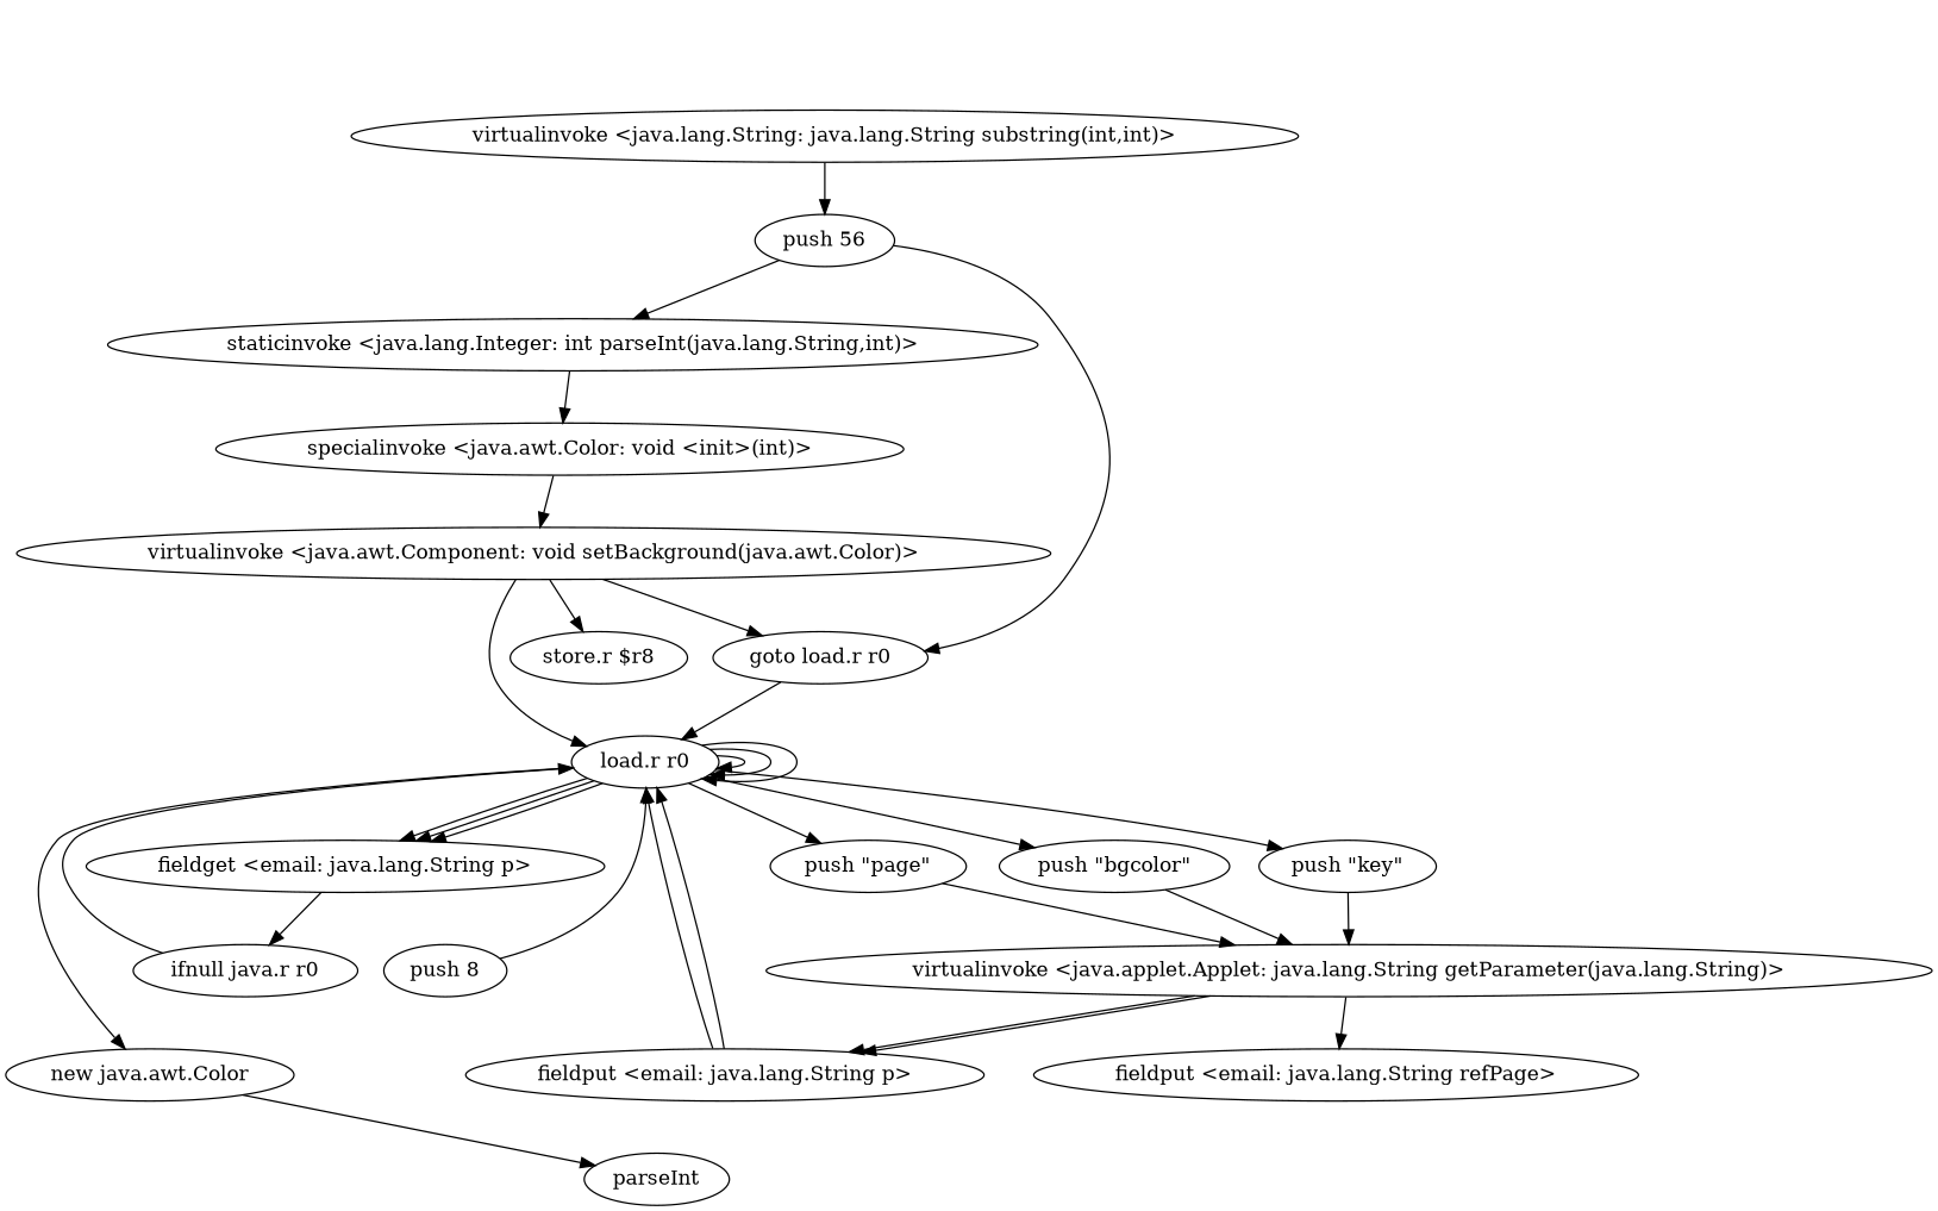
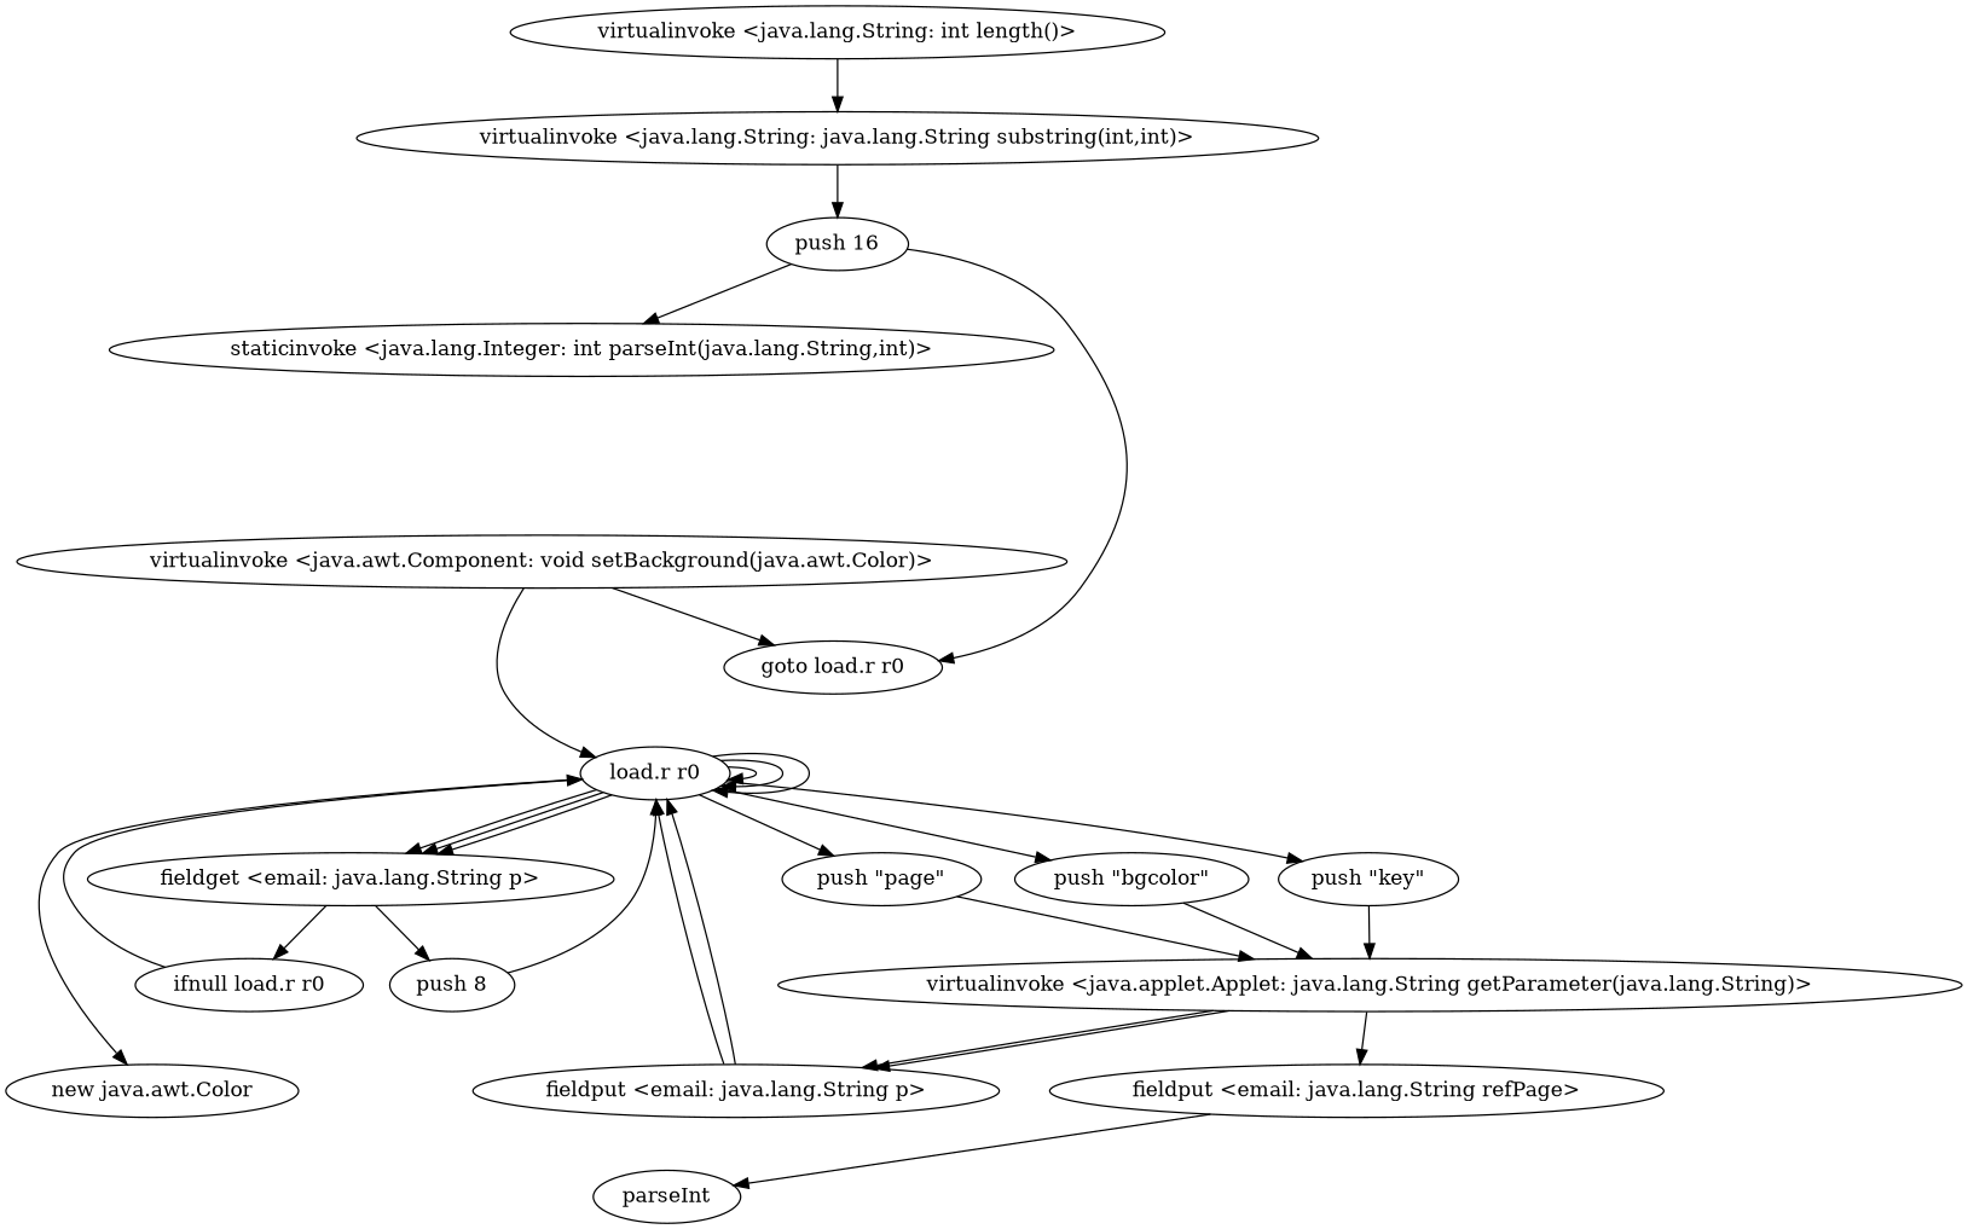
  digraph {
    "load.r r0"
    "push \"bgcolor\""
    "fieldget <email: java.lang.String p>"
    "new java.awt.Color"
    "push \"key\""
    "push \"page\""
    "virtualinvoke <java.applet.Applet: java.lang.String getParameter(java.lang.String)>"
-   "ifnull load.r r0" [label="ifnull java.r r0"]
+   "ifnull load.r r0"
    n9 [label="push 8"]
    "virtualinvoke <java.awt.Component: void setBackground(java.awt.Color)>"
    "goto load.r r0"
-   "store.r $r8"
    "fieldput <email: java.lang.String p>"
    "fieldput <email: java.lang.String refPage>"
    n15 [label=parseInt]
+   "virtualinvoke <java.lang.String: int length()>"
    "virtualinvoke <java.lang.String: java.lang.String substring(int,int)>"
-   "push 16" [label="push 56"]
+   "push 16"
    "staticinvoke <java.lang.Integer: int parseInt(java.lang.String,int)>"
-   "specialinvoke <java.awt.Color: void <init>(int)>"
    "load.r r0" -> "load.r r0"
    "load.r r0" -> "load.r r0"
    "load.r r0" -> "load.r r0"
    "load.r r0" -> "push \"bgcolor\""
    "load.r r0" -> "fieldget <email: java.lang.String p>"
    "load.r r0" -> "fieldget <email: java.lang.String p>"
    "load.r r0" -> "fieldget <email: java.lang.String p>"
    "load.r r0" -> "new java.awt.Color"
    "load.r r0" -> "push \"key\""
    "load.r r0" -> "push \"page\""
    "push \"bgcolor\"" -> "virtualinvoke <java.applet.Applet: java.lang.String getParameter(java.lang.String)>"
    "fieldget <email: java.lang.String p>" -> "ifnull load.r r0"
+   "fieldget <email: java.lang.String p>" -> n9
    "push \"key\"" -> "virtualinvoke <java.applet.Applet: java.lang.String getParameter(java.lang.String)>"
    "push \"page\"" -> "virtualinvoke <java.applet.Applet: java.lang.String getParameter(java.lang.String)>"
    "virtualinvoke <java.applet.Applet: java.lang.String getParameter(java.lang.String)>" -> "fieldput <email: java.lang.String p>"
    "virtualinvoke <java.applet.Applet: java.lang.String getParameter(java.lang.String)>" -> "fieldput <email: java.lang.String p>"
    "virtualinvoke <java.applet.Applet: java.lang.String getParameter(java.lang.String)>" -> "fieldput <email: java.lang.String refPage>"
    "ifnull load.r r0" -> "load.r r0"
    n9 -> "load.r r0"
    "virtualinvoke <java.awt.Component: void setBackground(java.awt.Color)>" -> "load.r r0"
    "virtualinvoke <java.awt.Component: void setBackground(java.awt.Color)>" -> "goto load.r r0"
-   "virtualinvoke <java.awt.Component: void setBackground(java.awt.Color)>" -> "store.r $r8"
-   "goto load.r r0" -> "load.r r0"
    "fieldput <email: java.lang.String p>" -> "load.r r0"
    "fieldput <email: java.lang.String p>" -> "load.r r0"
-   "new java.awt.Color" -> n15
+   "fieldput <email: java.lang.String refPage>" -> n15
+   "virtualinvoke <java.lang.String: int length()>" -> "virtualinvoke <java.lang.String: java.lang.String substring(int,int)>"
    "virtualinvoke <java.lang.String: java.lang.String substring(int,int)>" -> "push 16"
    "push 16" -> "goto load.r r0"
    "push 16" -> "staticinvoke <java.lang.Integer: int parseInt(java.lang.String,int)>"
-   "staticinvoke <java.lang.Integer: int parseInt(java.lang.String,int)>" -> "specialinvoke <java.awt.Color: void <init>(int)>"
-   "specialinvoke <java.awt.Color: void <init>(int)>" -> "virtualinvoke <java.awt.Component: void setBackground(java.awt.Color)>"
  }
